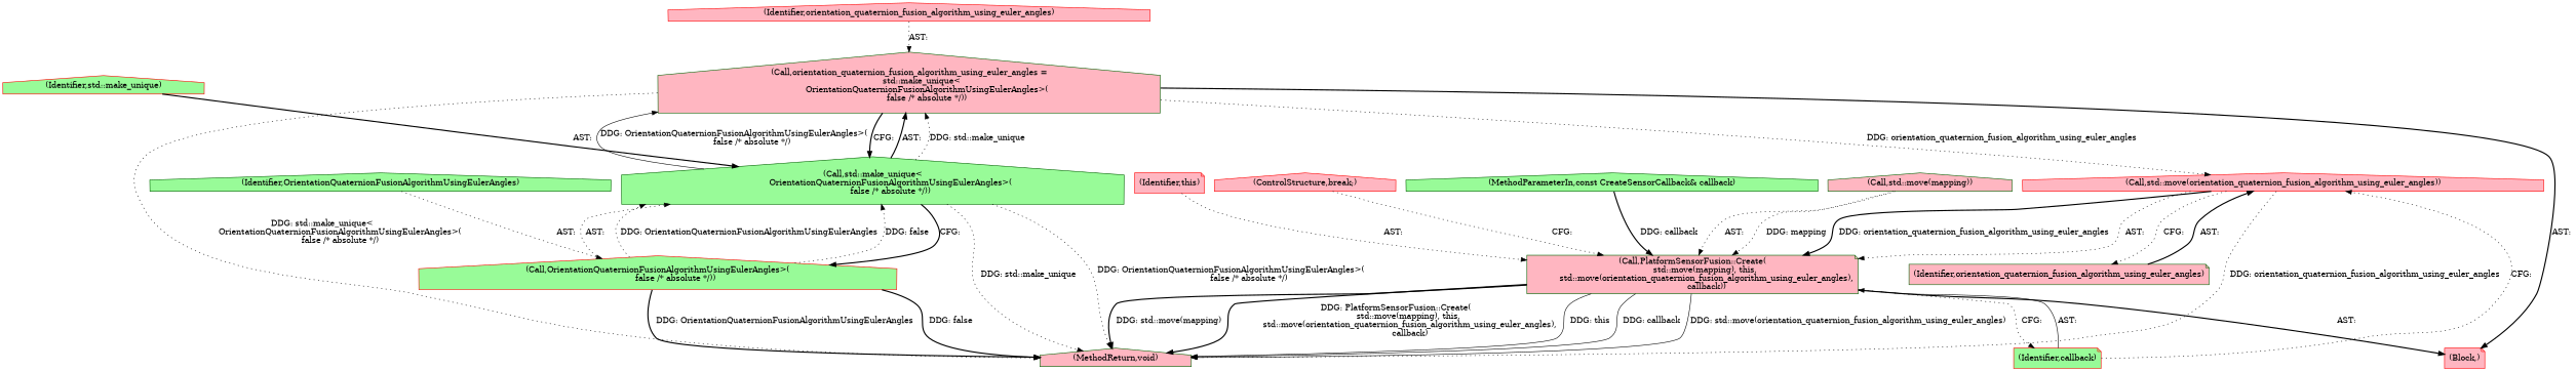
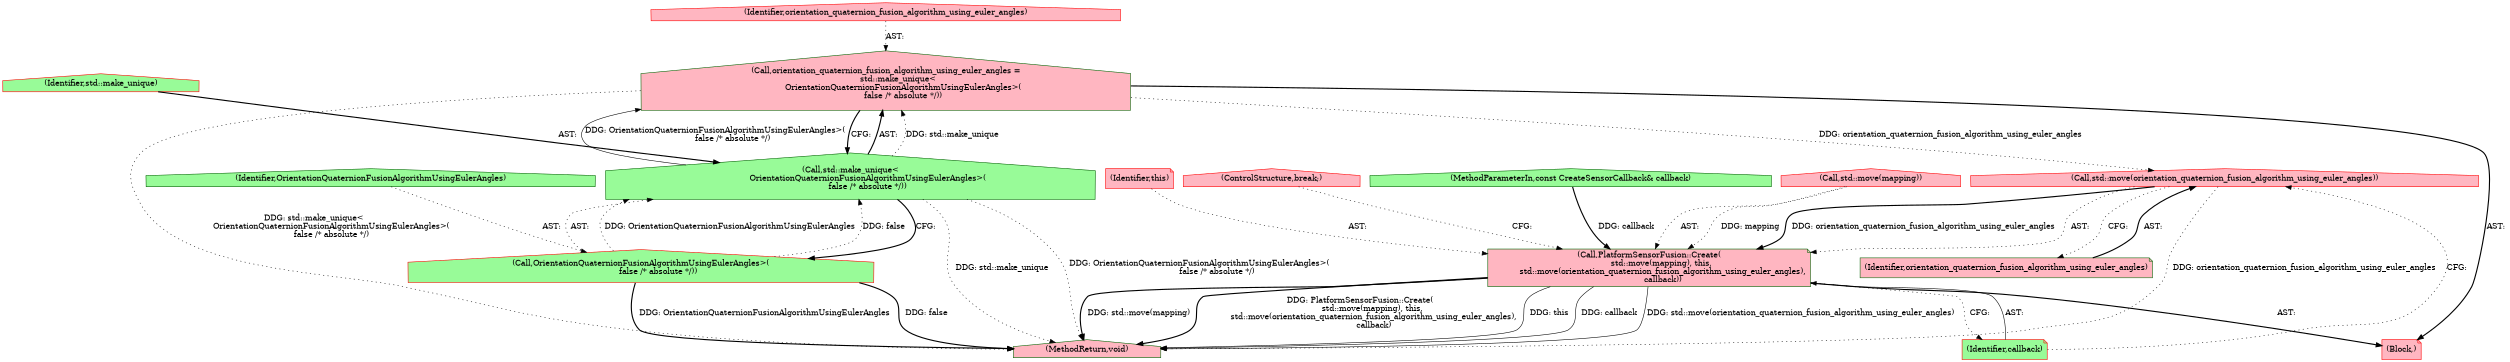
  digraph {
    node [color=red fillcolor=lightpink shape=house style=filled]
    edge [style=dotted]
    n1 [label="(Call,std::move(orientation_quaternion_fusion_algorithm_using_euler_angles))"]
    n2 [color=darkgreen label="(Call,PlatformSensorFusion::Create(\n          std::move(mapping), this,\n           std::move(orientation_quaternion_fusion_algorithm_using_euler_angles),\n           callback))" shape=note]
    n3 [color=darkgreen label="(Identifier,orientation_quaternion_fusion_algorithm_using_euler_angles)" shape=note]
    n4 [color=darkgreen label="(MethodReturn,void)"]
    n5 [label="(Block,)" shape=note]
    n6 [fillcolor=palegreen label="(Identifier,callback)" shape=note]
    n7 [color=darkgreen label="(Call,orientation_quaternion_fusion_algorithm_using_euler_angles =\n          std::make_unique<\n              OrientationQuaternionFusionAlgorithmUsingEulerAngles>(\n              false /* absolute */))"]
    n8 [color=darkgreen fillcolor=palegreen label="(Call,std::make_unique<\n              OrientationQuaternionFusionAlgorithmUsingEulerAngles>(\n              false /* absolute */))"]
    n9 [fillcolor=palegreen label="(Call,OrientationQuaternionFusionAlgorithmUsingEulerAngles>(\n              false /* absolute */))"]
    n10 [fillcolor=palegreen label="(Identifier,std::make_unique)"]
    n11 [label="(Identifier,orientation_quaternion_fusion_algorithm_using_euler_angles)"]
    n12 [color=darkgreen fillcolor=palegreen label="(Identifier,OrientationQuaternionFusionAlgorithmUsingEulerAngles)"]
    n13 [label="(ControlStructure,break;)"]
    n14 [color=darkgreen fillcolor=palegreen label="(MethodParameterIn,const CreateSensorCallback& callback)"]
-   n15 [color=darkgreen label="(Call,std::move(mapping))"]
+   n15 [label="(Call,std::move(mapping))"]
    n16 [label="(Identifier,this)" shape=note]
    n1 -> n2 [label="AST: "]
    n1 -> n2 [label="DDG: orientation_quaternion_fusion_algorithm_using_euler_angles" style=bold]
    n1 -> n3 [label="CFG: "]
    n1 -> n4 [label="DDG: orientation_quaternion_fusion_algorithm_using_euler_angles"]
    n2 -> n4 [label="DDG: std::move(mapping)" style=bold]
    n2 -> n4 [label="DDG: PlatformSensorFusion::Create(\n          std::move(mapping), this,\n           std::move(orientation_quaternion_fusion_algorithm_using_euler_angles),\n           callback)" style=bold]
    n2 -> n4 [label="DDG: this" style=solid]
    n2 -> n4 [label="DDG: callback" style=solid]
    n2 -> n4 [label="DDG: std::move(orientation_quaternion_fusion_algorithm_using_euler_angles)" style=solid]
    n2 -> n5 [label="AST: " style=bold]
    n2 -> n6 [label="CFG: "]
    n3 -> n1 [label="AST: " style=bold]
    n6 -> n1 [label="CFG: "]
    n6 -> n2 [label="AST: " style=solid]
    n7 -> n1 [label="DDG: orientation_quaternion_fusion_algorithm_using_euler_angles"]
    n7 -> n4 [label="DDG: std::make_unique<\n              OrientationQuaternionFusionAlgorithmUsingEulerAngles>(\n              false /* absolute */)"]
    n7 -> n5 [label="AST: " style=bold]
    n7 -> n8 [label="CFG: " style=bold]
    n8 -> n4 [label="DDG: OrientationQuaternionFusionAlgorithmUsingEulerAngles>(\n              false /* absolute */)"]
    n8 -> n4 [label="DDG: std::make_unique"]
    n8 -> n7 [label="AST: " style=bold]
    n8 -> n7 [label="DDG: std::make_unique"]
    n8 -> n7 [label="DDG: OrientationQuaternionFusionAlgorithmUsingEulerAngles>(\n              false /* absolute */)" style=solid]
    n8 -> n9 [label="CFG: " style=bold]
    n9 -> n4 [label="DDG: false" style=bold]
    n9 -> n4 [label="DDG: OrientationQuaternionFusionAlgorithmUsingEulerAngles" style=bold]
    n9 -> n8 [label="AST: "]
    n9 -> n8 [label="DDG: OrientationQuaternionFusionAlgorithmUsingEulerAngles"]
    n9 -> n8 [label="DDG: false"]
    n10 -> n8 [label="AST: " style=bold]
    n11 -> n7 [label="AST: "]
    n12 -> n9 [label="AST: "]
    n13 -> n2 [label="CFG: "]
    n14 -> n2 [label="DDG: callback" style=bold]
    n15 -> n2 [label="AST: "]
    n15 -> n2 [label="DDG: mapping"]
    n16 -> n2 [label="AST: "]
  }
